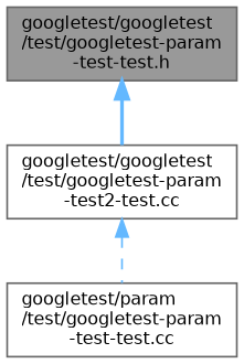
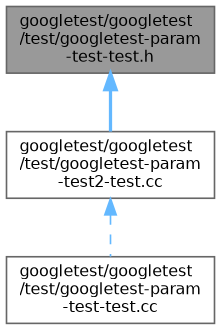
  digraph {
    node [color=grey40 fillcolor=white fontname=Helvetica fontsize=10 shape=box style=filled]
    edge [color=steelblue1 dir=back fontname=Helvetica fontsize=10 labelfontname=Helvetica labelfontsize=10]
    n1 [color=gray40 fillcolor=grey60 fontcolor=black height=0.2 label="googletest/googletest\l/test/googletest-param\l-test-test.h" width=0.4]
    n2 [height=0.2 label="googletest/googletest\l/test/googletest-param\l-test2-test.cc" width=0.4]
-   n3 [height=0.2 label="googletest/param\l/test/googletest-param\l-test-test.cc" width=0.4]
+   n3 [height=0.2 label="googletest/googletest\l/test/googletest-param\l-test-test.cc" width=0.4]
    n1 -> n2 [style=bold]
    n2 -> n3 [style=dashed]
  }
